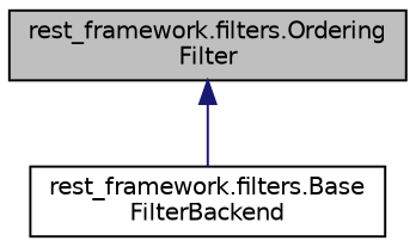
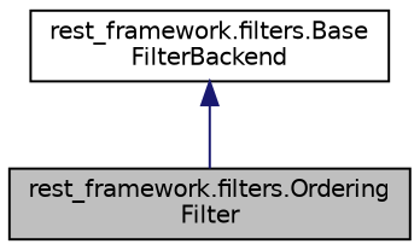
  digraph {
    node [color=black fontname=Helvetica fontsize=10 shape=record style=filled]
    n1 [fillcolor=grey75 fontcolor=black height=0.2 label="rest_framework.filters.Ordering\lFilter" width=0.4]
    n2 [fillcolor=white height=0.2 label="rest_framework.filters.Base\lFilterBackend" width=0.4]
-   n1 -> n2 [color=midnightblue dir=back fontname=Helvetica fontsize=10 labelfontname=Helvetica labelfontsize=10 style=solid]
+   n2 -> n1 [color=midnightblue dir=back fontname=Helvetica fontsize=10 labelfontname=Helvetica labelfontsize=10 style=solid]
  }
